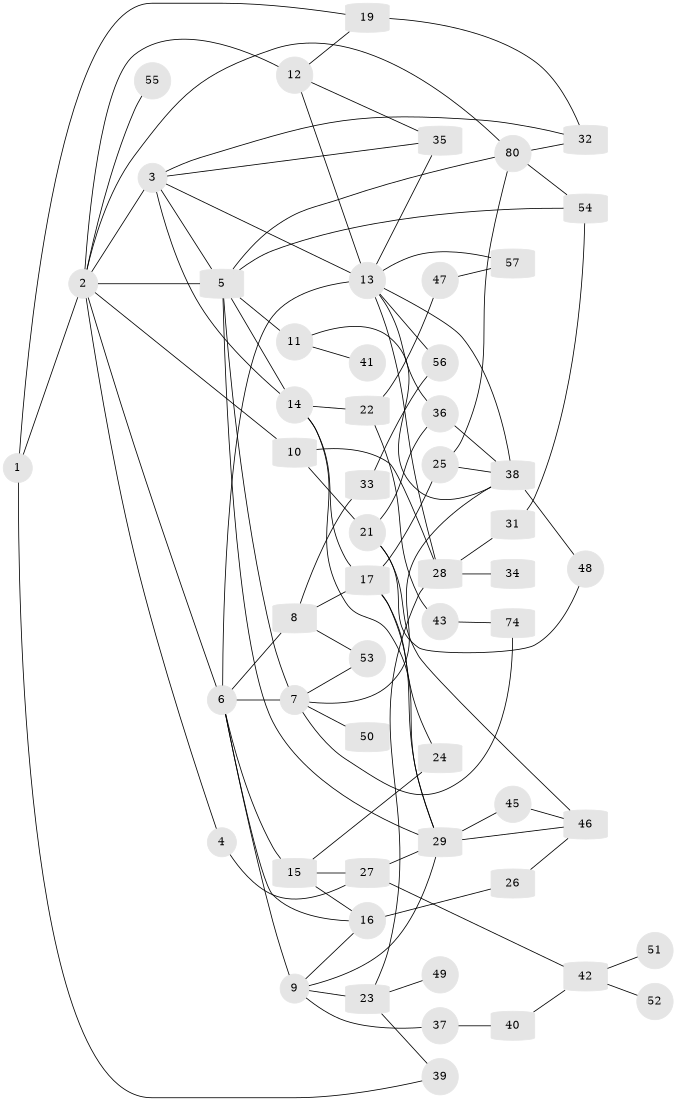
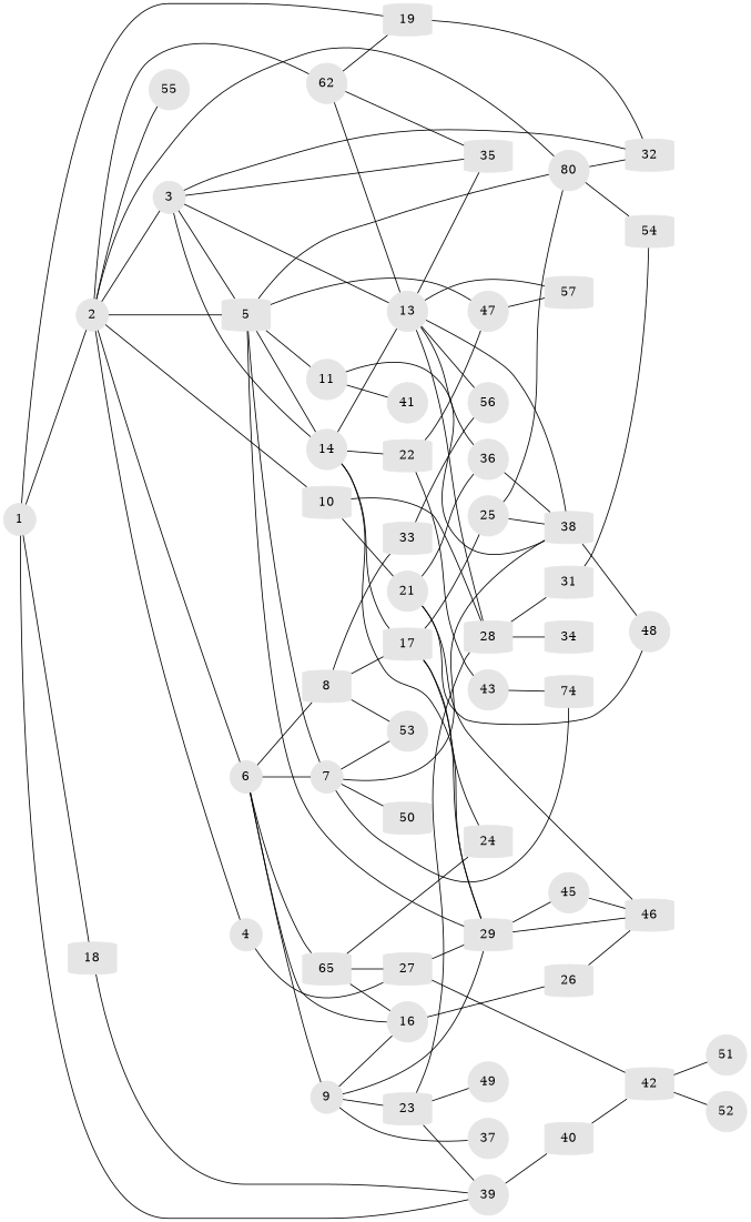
  graph {
    rankdir=LR
    node [color=gray90 shape=circle style=filled]
    edge [weight=1.0]
    1
    2
+   18 [shape=cylinder]
    19 [shape=cylinder]
    39
    3
    4
    5 [shape=cylinder]
    6
    10 [shape=cylinder]
-   12
+   12 [label=62]
    n12 [label=80]
    55
    32 [shape=cylinder]
    13
    14
    35 [shape=cylinder]
    27 [shape=cylinder]
    7
    11
    29 [shape=cylinder]
    54 [shape=cylinder]
    8 [shape=cylinder]
    9
-   15 [shape=cylinder]
+   15 [shape=cylinder label=65]
    16
    21
    28 [shape=cylinder]
    38 [shape=cylinder]
    36
    56
    57 [shape=cylinder]
    17 [shape=cylinder]
    22 [shape=cylinder]
    42 [shape=cylinder]
    n36 [label=74 shape=cylinder]
    50 [shape=cylinder]
    53
    41
    46 [shape=cylinder]
    45
    33 [shape=cylinder]
    23 [shape=cylinder]
    37
    24 [shape=cylinder]
    26 [shape=cylinder]
    48
    25
    49
    40 [shape=cylinder]
    31 [shape=cylinder]
    34 [shape=cylinder]
    43
    47
    51
    52
    1 -- 2
+   1 -- 18
    1 -- 19
    1 -- 39
    2 -- 3
    2 -- 4
    2 -- 5
    2 -- 6
    2 -- 10
    2 -- 12
    2 -- n12
    2 -- 55
+   18 -- 39
    19 -- 32
    3 -- 5
    3 -- 32
    3 -- 13 [weight=2.0]
    3 -- 14
    3 -- 35
    4 -- 27
    5 -- n12
    5 -- 14
    5 -- 7
    5 -- 11
    5 -- 29
-   5 -- 54
-   6 -- 13
+   5 -- 47
+   14 -- 13
    6 -- 7
    6 -- 8
    6 -- 9
    6 -- 15
    6 -- 16
    10 -- 21
    10 -- 28
    12 -- 19
    12 -- 13
    12 -- 35
    n12 -- 32 [weight=2.0]
    n12 -- 54
    13 -- 35
    13 -- 28
    13 -- 38
    13 -- 36
    13 -- 56
    13 -- 57
    14 -- 29
    14 -- 17
    14 -- 22 [weight=2.0]
    27 -- 29
    27 -- 42
    7 -- 38
    7 -- n36
    7 -- 50
    7 -- 53
    11 -- 38
    11 -- 41
    29 -- 46
    29 -- 45
    8 -- 17
    8 -- 53
    8 -- 33
    9 -- 29
    9 -- 16
    9 -- 23 [weight=2.0]
    9 -- 37
    15 -- 27
    15 -- 16
    15 -- 24
    16 -- 26
    21 -- 36
    21 -- 46
    21 -- 48
    28 -- 31
    28 -- 34 [weight=2.0]
    38 -- 48
    36 -- 38
    17 -- 29
    17 -- 24
    17 -- 25
    22 -- 43
    22 -- 47
    42 -- 51
    42 -- 52
    45 -- 46
    33 -- 56
    23 -- 39
    23 -- 28
    23 -- 49
-   37 -- 40
+   39 -- 40
    26 -- 46
    25 -- n12
    25 -- 38
    40 -- 42
    31 -- 54
    43 -- n36
    47 -- 57
  }
